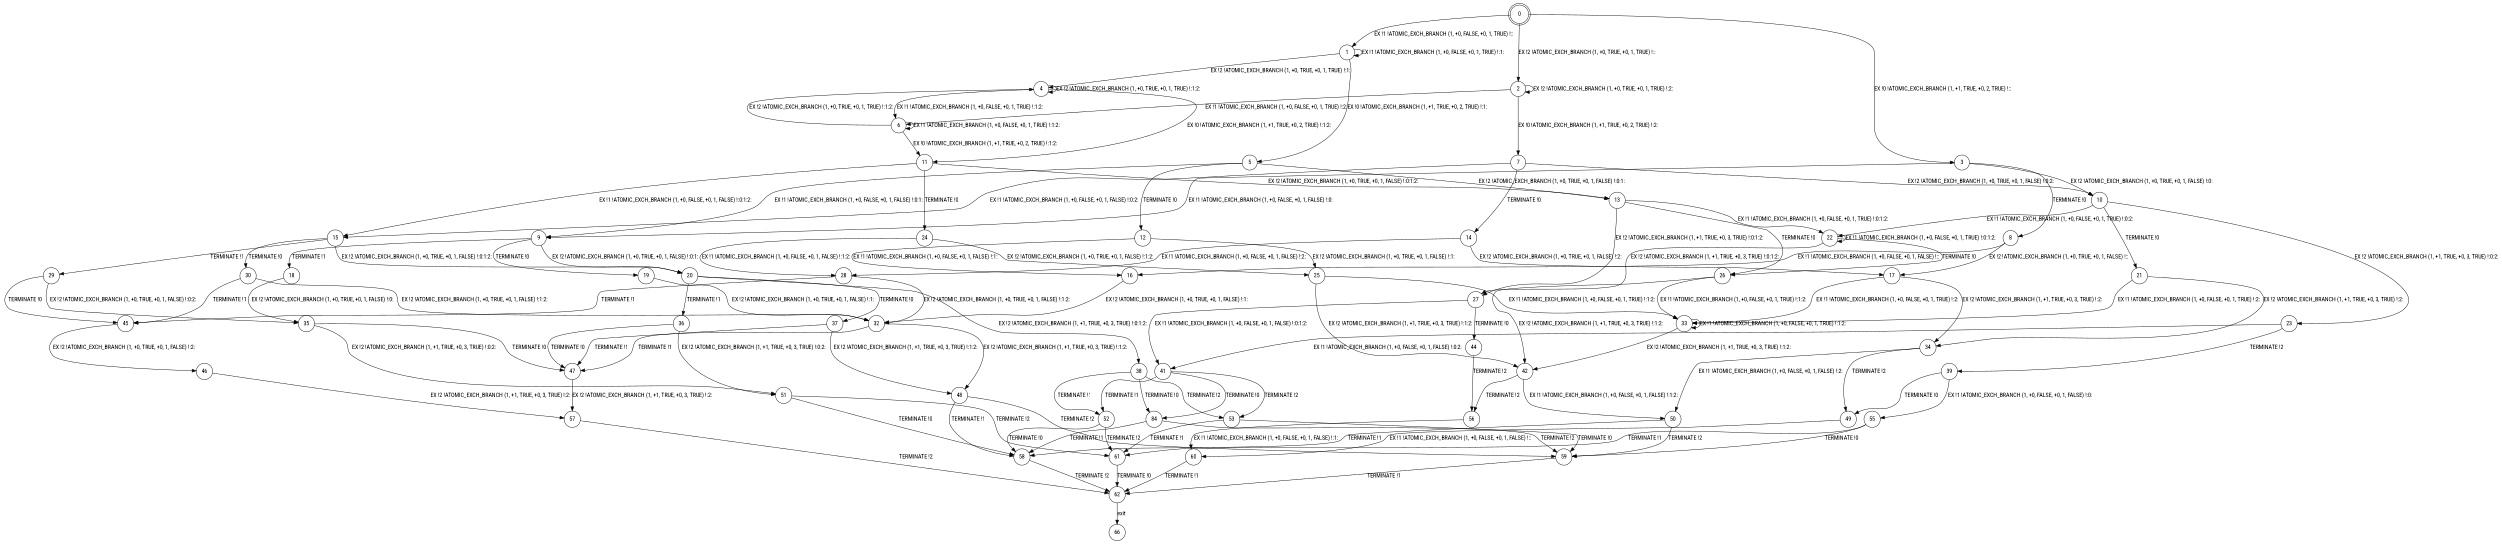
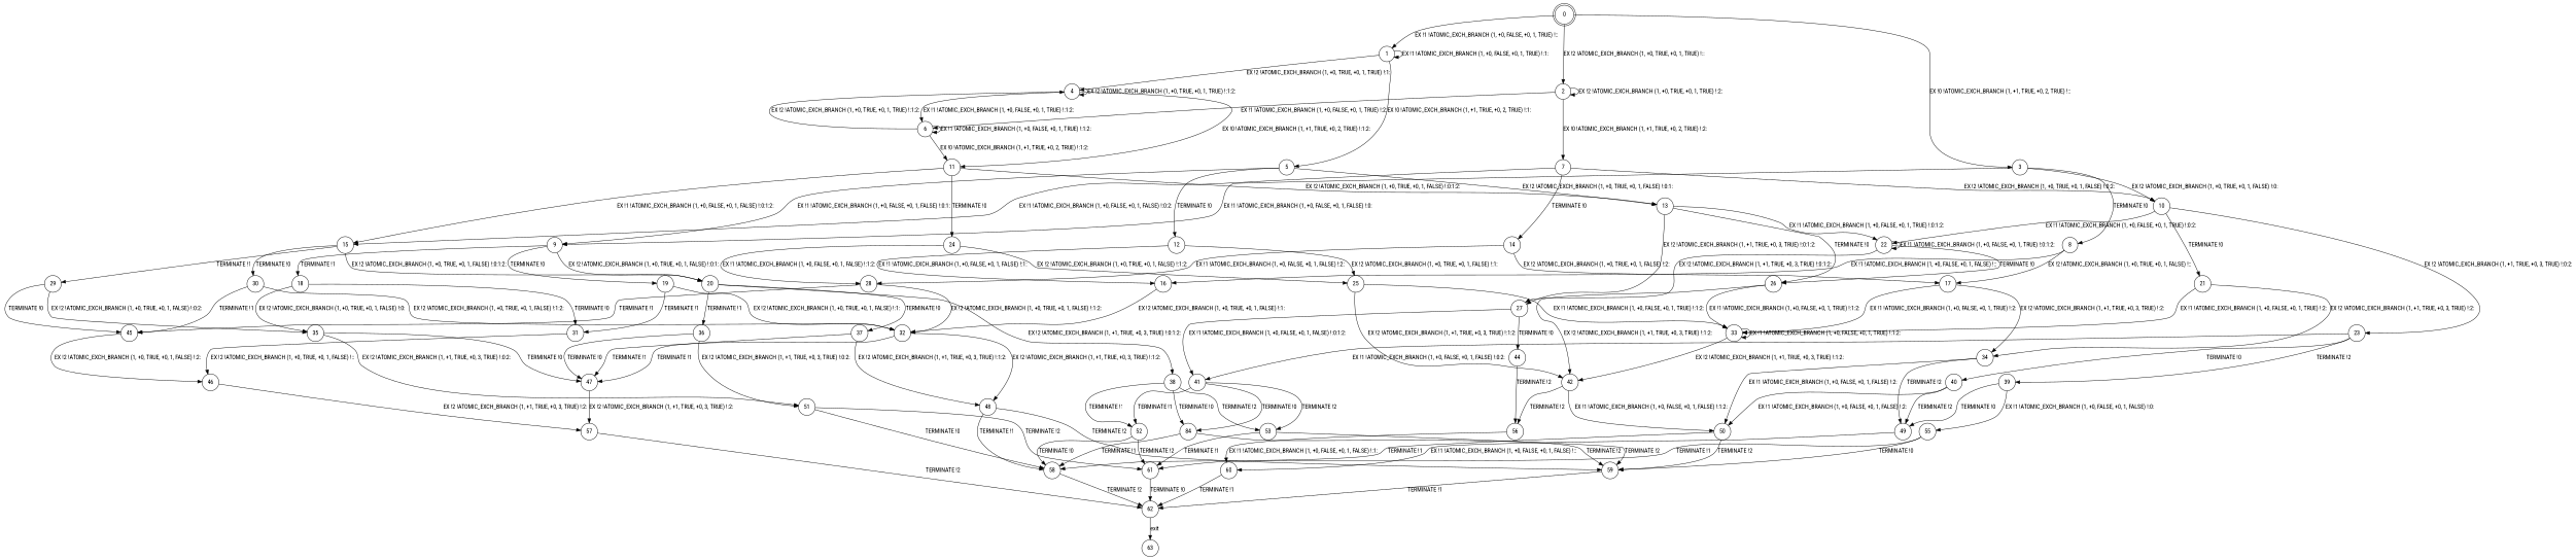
  digraph {
    fontname="Roboto Condensed"
    node [fontname="Roboto Condensed" shape=circle]
    edge [fontname="Roboto Condensed"]
    0 [peripheries=2]
    1
    2
    3
    4
    5
    6
    7
    8
    9
    10
    11
    12
    13
    14
    15
    16
    17
    18
    19
    20
    21
    22
    23
    24
    25
    26
    27
    28
    29
    30
    32
    33
    34
+   31
    35
    36
    37
    38
    39
+   40
    41
    42
    44
    45
    46
    47
    48
    49
    50
    51
    52
    53
    n54 [label=84]
    55
    56
    57
    58
    59
    60
    61
    62
-   63 [label=66]
+   63
    0 -> 1 [label="EX !1 !ATOMIC_EXCH_BRANCH (1, +0, FALSE, +0, 1, TRUE) !::"]
    0 -> 2 [label="EX !2 !ATOMIC_EXCH_BRANCH (1, +0, TRUE, +0, 1, TRUE) !::"]
    0 -> 3 [label="EX !0 !ATOMIC_EXCH_BRANCH (1, +1, TRUE, +0, 2, TRUE) !::"]
    1 -> 1 [label="EX !1 !ATOMIC_EXCH_BRANCH (1, +0, FALSE, +0, 1, TRUE) !:1:"]
    1 -> 4 [label="EX !2 !ATOMIC_EXCH_BRANCH (1, +0, TRUE, +0, 1, TRUE) !:1:"]
    1 -> 5 [label="EX !0 !ATOMIC_EXCH_BRANCH (1, +1, TRUE, +0, 2, TRUE) !:1:"]
    2 -> 2 [label="EX !2 !ATOMIC_EXCH_BRANCH (1, +0, TRUE, +0, 1, TRUE) !:2:"]
    2 -> 6 [label="EX !1 !ATOMIC_EXCH_BRANCH (1, +0, FALSE, +0, 1, TRUE) !:2:"]
    2 -> 7 [label="EX !0 !ATOMIC_EXCH_BRANCH (1, +1, TRUE, +0, 2, TRUE) !:2:"]
    3 -> 8 [label="TERMINATE !0"]
    3 -> 9 [label="EX !1 !ATOMIC_EXCH_BRANCH (1, +0, FALSE, +0, 1, FALSE) !:0:"]
    3 -> 10 [label="EX !2 !ATOMIC_EXCH_BRANCH (1, +0, TRUE, +0, 1, FALSE) !:0:"]
    4 -> 4 [label="EX !2 !ATOMIC_EXCH_BRANCH (1, +0, TRUE, +0, 1, TRUE) !:1:2:"]
    4 -> 6 [label="EX !1 !ATOMIC_EXCH_BRANCH (1, +0, FALSE, +0, 1, TRUE) !:1:2:"]
    4 -> 11 [label="EX !0 !ATOMIC_EXCH_BRANCH (1, +1, TRUE, +0, 2, TRUE) !:1:2:"]
    5 -> 9 [label="EX !1 !ATOMIC_EXCH_BRANCH (1, +0, FALSE, +0, 1, FALSE) !:0:1:"]
    5 -> 12 [label="TERMINATE !0"]
    5 -> 13 [label="EX !2 !ATOMIC_EXCH_BRANCH (1, +0, TRUE, +0, 1, FALSE) !:0:1:"]
    6 -> 4 [label="EX !2 !ATOMIC_EXCH_BRANCH (1, +0, TRUE, +0, 1, TRUE) !:1:2:"]
    6 -> 6 [label="EX !1 !ATOMIC_EXCH_BRANCH (1, +0, FALSE, +0, 1, TRUE) !:1:2:"]
    6 -> 11 [label="EX !0 !ATOMIC_EXCH_BRANCH (1, +1, TRUE, +0, 2, TRUE) !:1:2:"]
    7 -> 10 [label="EX !2 !ATOMIC_EXCH_BRANCH (1, +0, TRUE, +0, 1, FALSE) !:0:2:"]
    7 -> 14 [label="TERMINATE !0"]
    7 -> 15 [label="EX !1 !ATOMIC_EXCH_BRANCH (1, +0, FALSE, +0, 1, FALSE) !:0:2:"]
    8 -> 16 [label="EX !1 !ATOMIC_EXCH_BRANCH (1, +0, FALSE, +0, 1, FALSE) !::"]
    8 -> 17 [label="EX !2 !ATOMIC_EXCH_BRANCH (1, +0, TRUE, +0, 1, FALSE) !::"]
    9 -> 18 [label="TERMINATE !1"]
    9 -> 19 [label="TERMINATE !0"]
    9 -> 20 [label="EX !2 !ATOMIC_EXCH_BRANCH (1, +0, TRUE, +0, 1, FALSE) !:0:1:"]
    10 -> 21 [label="TERMINATE !0"]
    10 -> 22 [label="EX !1 !ATOMIC_EXCH_BRANCH (1, +0, FALSE, +0, 1, TRUE) !:0:2:"]
    10 -> 23 [label="EX !2 !ATOMIC_EXCH_BRANCH (1, +1, TRUE, +0, 3, TRUE) !:0:2:"]
    11 -> 13 [label="EX !2 !ATOMIC_EXCH_BRANCH (1, +0, TRUE, +0, 1, FALSE) !:0:1:2:"]
    11 -> 15 [label="EX !1 !ATOMIC_EXCH_BRANCH (1, +0, FALSE, +0, 1, FALSE) !:0:1:2:"]
    11 -> 24 [label="TERMINATE !0"]
    12 -> 16 [label="EX !1 !ATOMIC_EXCH_BRANCH (1, +0, FALSE, +0, 1, FALSE) !:1:"]
    12 -> 25 [label="EX !2 !ATOMIC_EXCH_BRANCH (1, +0, TRUE, +0, 1, FALSE) !:1:"]
    13 -> 22 [label="EX !1 !ATOMIC_EXCH_BRANCH (1, +0, FALSE, +0, 1, TRUE) !:0:1:2:"]
    13 -> 26 [label="TERMINATE !0"]
    13 -> 27 [label="EX !2 !ATOMIC_EXCH_BRANCH (1, +1, TRUE, +0, 3, TRUE) !:0:1:2:"]
    14 -> 17 [label="EX !2 !ATOMIC_EXCH_BRANCH (1, +0, TRUE, +0, 1, FALSE) !:2:"]
    14 -> 28 [label="EX !1 !ATOMIC_EXCH_BRANCH (1, +0, FALSE, +0, 1, FALSE) !:2:"]
    15 -> 20 [label="EX !2 !ATOMIC_EXCH_BRANCH (1, +0, TRUE, +0, 1, FALSE) !:0:1:2:"]
    15 -> 29 [label="TERMINATE !1"]
    15 -> 30 [label="TERMINATE !0"]
    16 -> 32 [label="EX !2 !ATOMIC_EXCH_BRANCH (1, +0, TRUE, +0, 1, FALSE) !:1:"]
    17 -> 33 [label="EX !1 !ATOMIC_EXCH_BRANCH (1, +0, FALSE, +0, 1, TRUE) !:2:"]
    17 -> 34 [label="EX !2 !ATOMIC_EXCH_BRANCH (1, +1, TRUE, +0, 3, TRUE) !:2:"]
+   18 -> 31 [label="TERMINATE !0"]
    18 -> 35 [label="EX !2 !ATOMIC_EXCH_BRANCH (1, +0, TRUE, +0, 1, FALSE) !:0:"]
    19 -> 32 [label="EX !2 !ATOMIC_EXCH_BRANCH (1, +0, TRUE, +0, 1, FALSE) !:1:"]
+   19 -> 31 [label="TERMINATE !1"]
    20 -> 36 [label="TERMINATE !1"]
    20 -> 37 [label="TERMINATE !0"]
    20 -> 38 [label="EX !2 !ATOMIC_EXCH_BRANCH (1, +1, TRUE, +0, 3, TRUE) !:0:1:2:"]
    21 -> 33 [label="EX !1 !ATOMIC_EXCH_BRANCH (1, +0, FALSE, +0, 1, TRUE) !:2:"]
    21 -> 34 [label="EX !2 !ATOMIC_EXCH_BRANCH (1, +1, TRUE, +0, 3, TRUE) !:2:"]
    22 -> 22 [label="EX !1 !ATOMIC_EXCH_BRANCH (1, +0, FALSE, +0, 1, TRUE) !:0:1:2:"]
    22 -> 26 [label="TERMINATE !0"]
    22 -> 27 [label="EX !2 !ATOMIC_EXCH_BRANCH (1, +1, TRUE, +0, 3, TRUE) !:0:1:2:"]
    23 -> 39 [label="TERMINATE !2"]
+   23 -> 40 [label="TERMINATE !0"]
    23 -> 41 [label="EX !1 !ATOMIC_EXCH_BRANCH (1, +0, FALSE, +0, 1, FALSE) !:0:2:"]
    24 -> 25 [label="EX !2 !ATOMIC_EXCH_BRANCH (1, +0, TRUE, +0, 1, FALSE) !:1:2:"]
    24 -> 28 [label="EX !1 !ATOMIC_EXCH_BRANCH (1, +0, FALSE, +0, 1, FALSE) !:1:2:"]
    25 -> 33 [label="EX !1 !ATOMIC_EXCH_BRANCH (1, +0, FALSE, +0, 1, TRUE) !:1:2:"]
    25 -> 42 [label="EX !2 !ATOMIC_EXCH_BRANCH (1, +1, TRUE, +0, 3, TRUE) !:1:2:"]
    26 -> 33 [label="EX !1 !ATOMIC_EXCH_BRANCH (1, +0, FALSE, +0, 1, TRUE) !:1:2:"]
    26 -> 42 [label="EX !2 !ATOMIC_EXCH_BRANCH (1, +1, TRUE, +0, 3, TRUE) !:1:2:"]
    27 -> 41 [label="EX !1 !ATOMIC_EXCH_BRANCH (1, +0, FALSE, +0, 1, FALSE) !:0:1:2:"]
    27 -> 44 [label="TERMINATE !0"]
    28 -> 32 [label="EX !2 !ATOMIC_EXCH_BRANCH (1, +0, TRUE, +0, 1, FALSE) !:1:2:"]
    28 -> 45 [label="TERMINATE !1"]
    29 -> 35 [label="EX !2 !ATOMIC_EXCH_BRANCH (1, +0, TRUE, +0, 1, FALSE) !:0:2:"]
    29 -> 45 [label="TERMINATE !0"]
    30 -> 32 [label="EX !2 !ATOMIC_EXCH_BRANCH (1, +0, TRUE, +0, 1, FALSE) !:1:2:"]
    30 -> 45 [label="TERMINATE !1"]
    32 -> 47 [label="TERMINATE !1"]
    32 -> 48 [label="EX !2 !ATOMIC_EXCH_BRANCH (1, +1, TRUE, +0, 3, TRUE) !:1:2:"]
    33 -> 33 [label="EX !1 !ATOMIC_EXCH_BRANCH (1, +0, FALSE, +0, 1, TRUE) !:1:2:"]
    33 -> 42 [label="EX !2 !ATOMIC_EXCH_BRANCH (1, +1, TRUE, +0, 3, TRUE) !:1:2:"]
    34 -> 49 [label="TERMINATE !2"]
    34 -> 50 [label="EX !1 !ATOMIC_EXCH_BRANCH (1, +0, FALSE, +0, 1, FALSE) !:2:"]
+   31 -> 46 [label="EX !2 !ATOMIC_EXCH_BRANCH (1, +0, TRUE, +0, 1, FALSE) !::"]
    35 -> 47 [label="TERMINATE !0"]
    35 -> 51 [label="EX !2 !ATOMIC_EXCH_BRANCH (1, +1, TRUE, +0, 3, TRUE) !:0:2:"]
    36 -> 47 [label="TERMINATE !0"]
    36 -> 51 [label="EX !2 !ATOMIC_EXCH_BRANCH (1, +1, TRUE, +0, 3, TRUE) !:0:2:"]
    37 -> 47 [label="TERMINATE !1"]
    37 -> 48 [label="EX !2 !ATOMIC_EXCH_BRANCH (1, +1, TRUE, +0, 3, TRUE) !:1:2:"]
    38 -> 52 [label="TERMINATE !1"]
    38 -> 53 [label="TERMINATE !2"]
    38 -> n54 [label="TERMINATE !0"]
    39 -> 49 [label="TERMINATE !0"]
    39 -> 55 [label="EX !1 !ATOMIC_EXCH_BRANCH (1, +0, FALSE, +0, 1, FALSE) !:0:"]
+   40 -> 49 [label="TERMINATE !2"]
+   40 -> 50 [label="EX !1 !ATOMIC_EXCH_BRANCH (1, +0, FALSE, +0, 1, FALSE) !:2:"]
    41 -> 52 [label="TERMINATE !1"]
    41 -> 53 [label="TERMINATE !2"]
    41 -> n54 [label="TERMINATE !0"]
    42 -> 50 [label="EX !1 !ATOMIC_EXCH_BRANCH (1, +0, FALSE, +0, 1, FALSE) !:1:2:"]
    42 -> 56 [label="TERMINATE !2"]
    44 -> 56 [label="TERMINATE !2"]
    45 -> 46 [label="EX !2 !ATOMIC_EXCH_BRANCH (1, +0, TRUE, +0, 1, FALSE) !:2:"]
    46 -> 57 [label="EX !2 !ATOMIC_EXCH_BRANCH (1, +1, TRUE, +0, 3, TRUE) !:2:"]
    47 -> 57 [label="EX !2 !ATOMIC_EXCH_BRANCH (1, +1, TRUE, +0, 3, TRUE) !:2:"]
    48 -> 58 [label="TERMINATE !1"]
    48 -> 59 [label="TERMINATE !2"]
    49 -> 60 [label="EX !1 !ATOMIC_EXCH_BRANCH (1, +0, FALSE, +0, 1, FALSE) !::"]
    50 -> 58 [label="TERMINATE !1"]
    50 -> 59 [label="TERMINATE !2"]
    51 -> 58 [label="TERMINATE !0"]
    51 -> 61 [label="TERMINATE !2"]
    52 -> 58 [label="TERMINATE !0"]
    52 -> 61 [label="TERMINATE !2"]
-   53 -> 59 [label="TERMINATE !0"]
+   53 -> 59 [label="TERMINATE !2"]
    53 -> 61 [label="TERMINATE !1"]
    n54 -> 58 [label="TERMINATE !1"]
    n54 -> 59 [label="TERMINATE !2"]
    55 -> 59 [label="TERMINATE !0"]
    55 -> 61 [label="TERMINATE !1"]
    56 -> 60 [label="EX !1 !ATOMIC_EXCH_BRANCH (1, +0, FALSE, +0, 1, FALSE) !:1:"]
    57 -> 62 [label="TERMINATE !2"]
    58 -> 62 [label="TERMINATE !2"]
    59 -> 62 [label="TERMINATE !1"]
    60 -> 62 [label="TERMINATE !1"]
    61 -> 62 [label="TERMINATE !0"]
    62 -> 63 [label=exit]
  }
